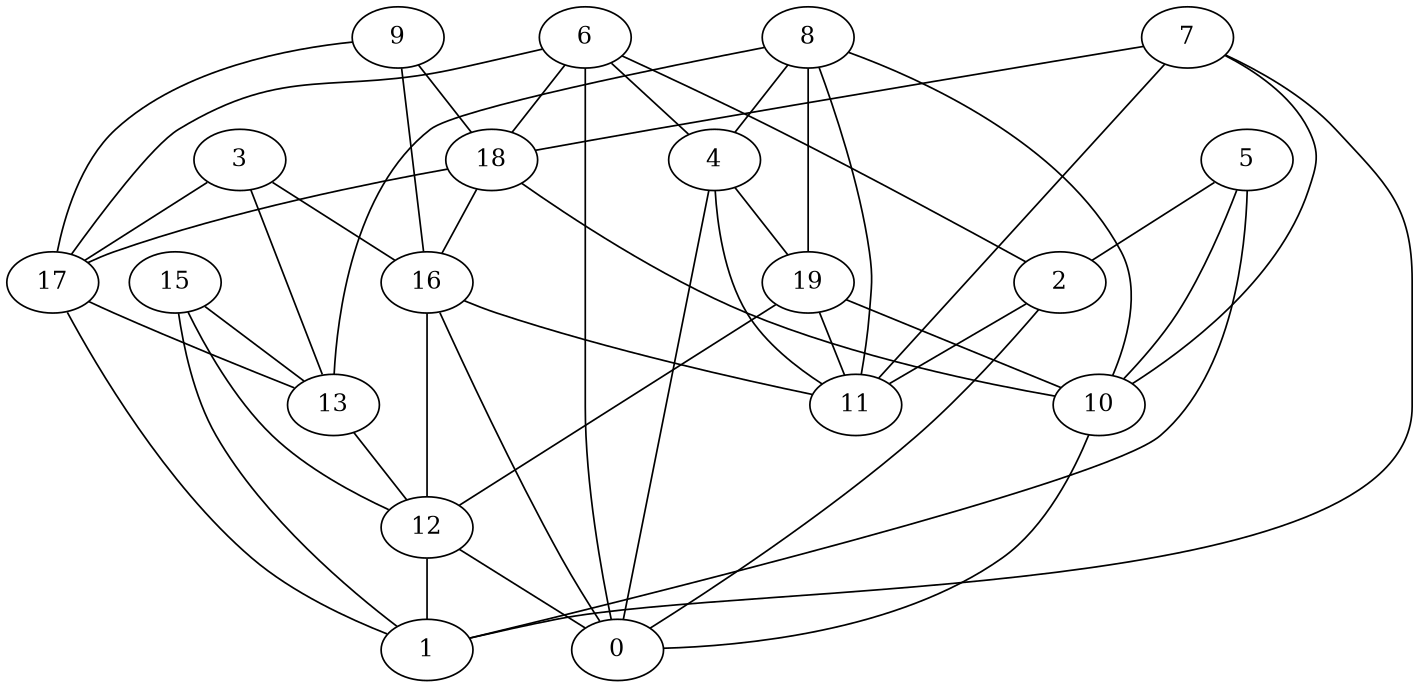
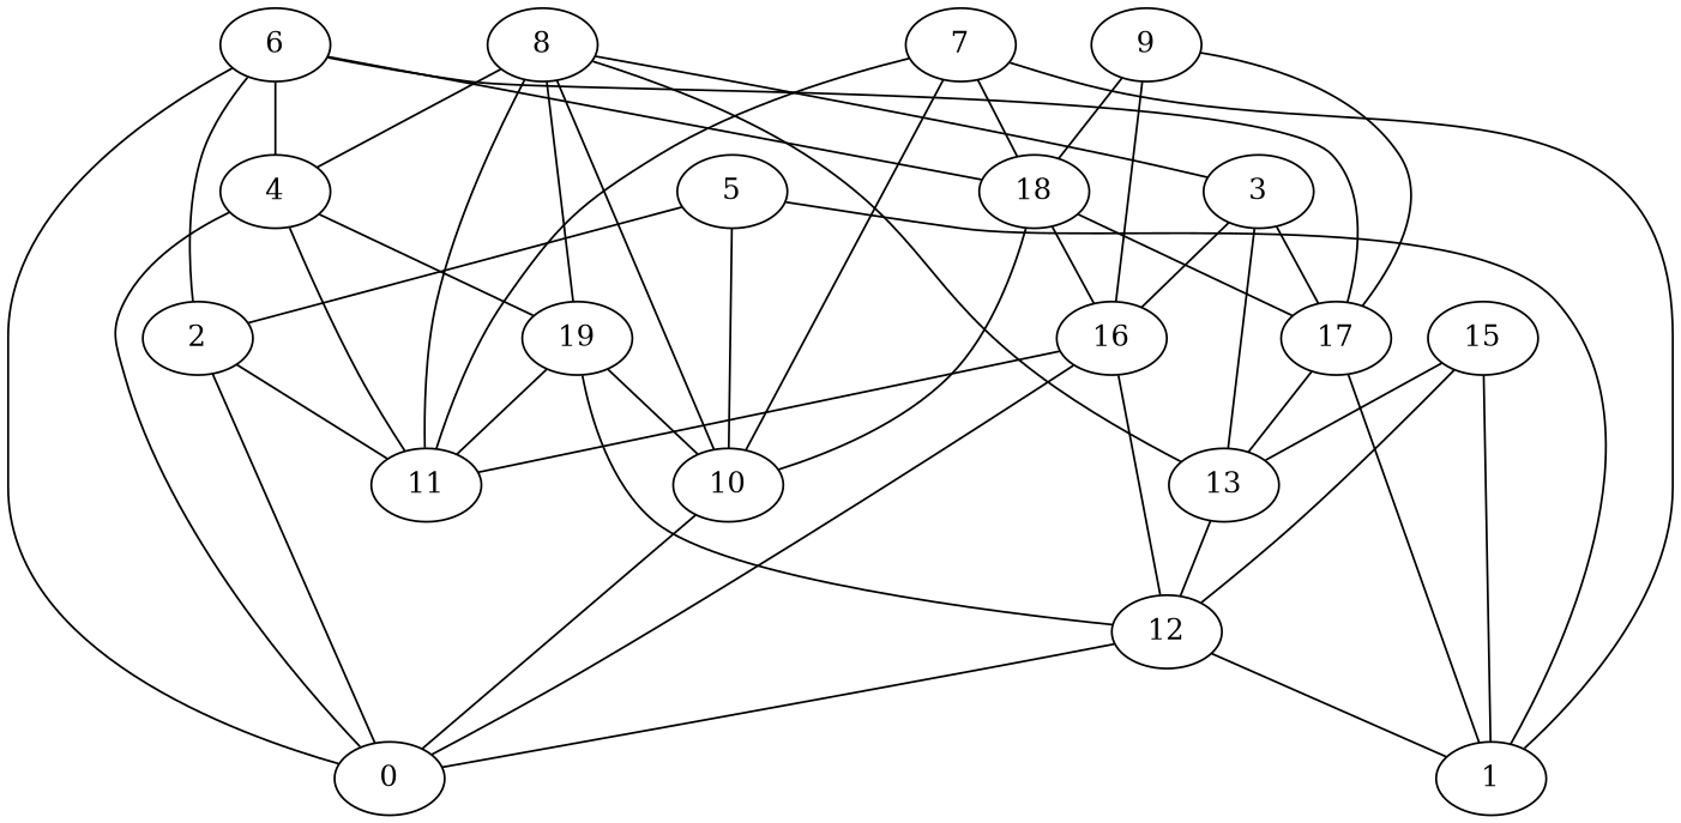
  digraph {
    edge [color=black dir=none]
    3
    17
    13
    16
    1
    15
    12
    0
    10
    4
    11
    19
    18
    5
    2
    9
    8
    7
    6
    subgraph sub_1 {
      3
      17
      13
      16
      1
      15
      12
      0
      10
      4
      11
      19
      18
      5
      2
      9
      8
      7
      6
    }
    3 -> 17
    3 -> 13
    3 -> 16
    17 -> 13
    17 -> 1
    13 -> 12
    16 -> 12
    16 -> 0
    16 -> 11
    15 -> 13
    15 -> 1
    15 -> 12
    12 -> 1
    12 -> 0
    10 -> 0
    4 -> 0
    4 -> 11
    4 -> 19
    19 -> 12
    19 -> 10
    19 -> 11
    18 -> 17
    18 -> 16
    18 -> 10
    5 -> 1
    5 -> 10
    5 -> 2
    2 -> 0
    2 -> 11
    9 -> 17
    9 -> 16
    9 -> 18
+   8 -> 3
    8 -> 13
    8 -> 10
    8 -> 4
    8 -> 11
    8 -> 19
    7 -> 1
    7 -> 10
    7 -> 11
    7 -> 18
    6 -> 17
    6 -> 0
    6 -> 4
    6 -> 18
    6 -> 2
  }
